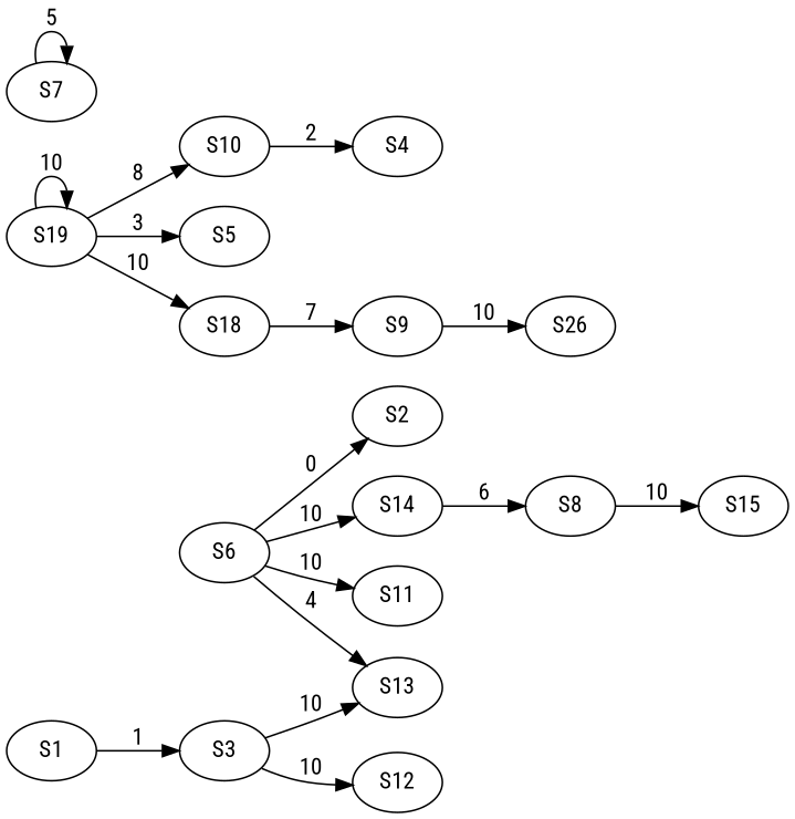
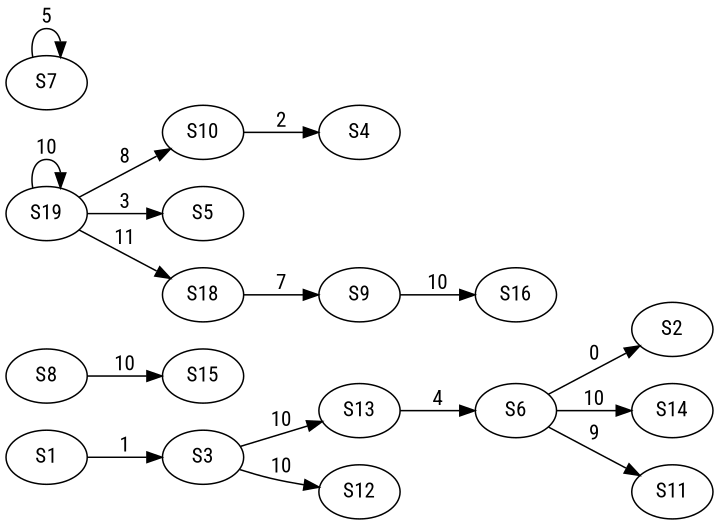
  strict digraph {
    fontname="Roboto Condensed"
    rankdir=LR
    node [fontname="Roboto Condensed"]
    edge [fontname="Roboto Condensed"]
    S6
    S2
    S14
    S11
    S8
    S1
    S3
    S13
    S12
    S10
    S4
    S19
    S5
    S18
    S9
    S7
    S15
-   S16 [label=S26]
+   S16
    S6 -> S2 [label=0]
    S6 -> S14 [label=10]
-   S6 -> S11 [label=10]
-   S14 -> S8 [label=6]
+   S6 -> S11 [label=9]
    S8 -> S15 [label=10]
    S1 -> S3 [label=1]
    S3 -> S13 [label=10]
    S3 -> S12 [label=10]
-   S6 -> S13 [label=4]
+   S13 -> S6 [label=4]
    S10 -> S4 [label=2]
    S19 -> S10 [label=8]
    S19 -> S19 [label=10]
    S19 -> S5 [label=3]
-   S19 -> S18 [label=10]
+   S19 -> S18 [label=11]
    S18 -> S9 [label=7]
    S9 -> S16 [label=10]
    S7 -> S7 [label=5]
  }
